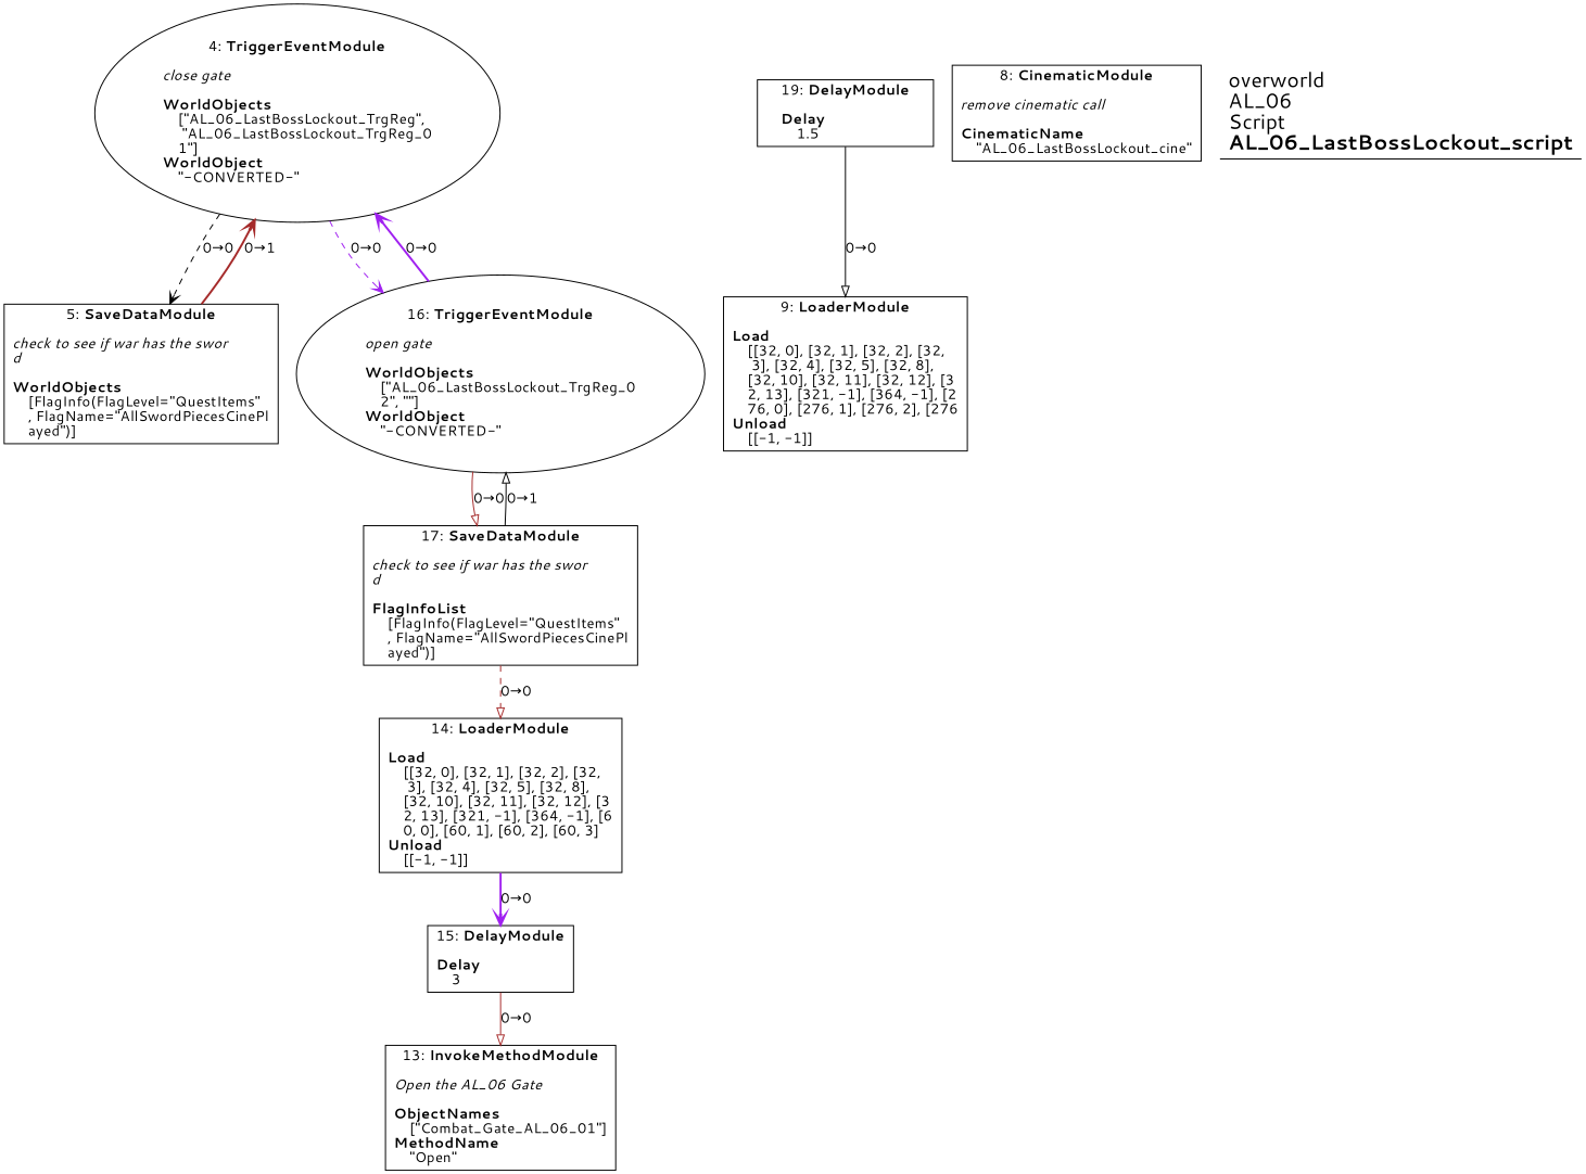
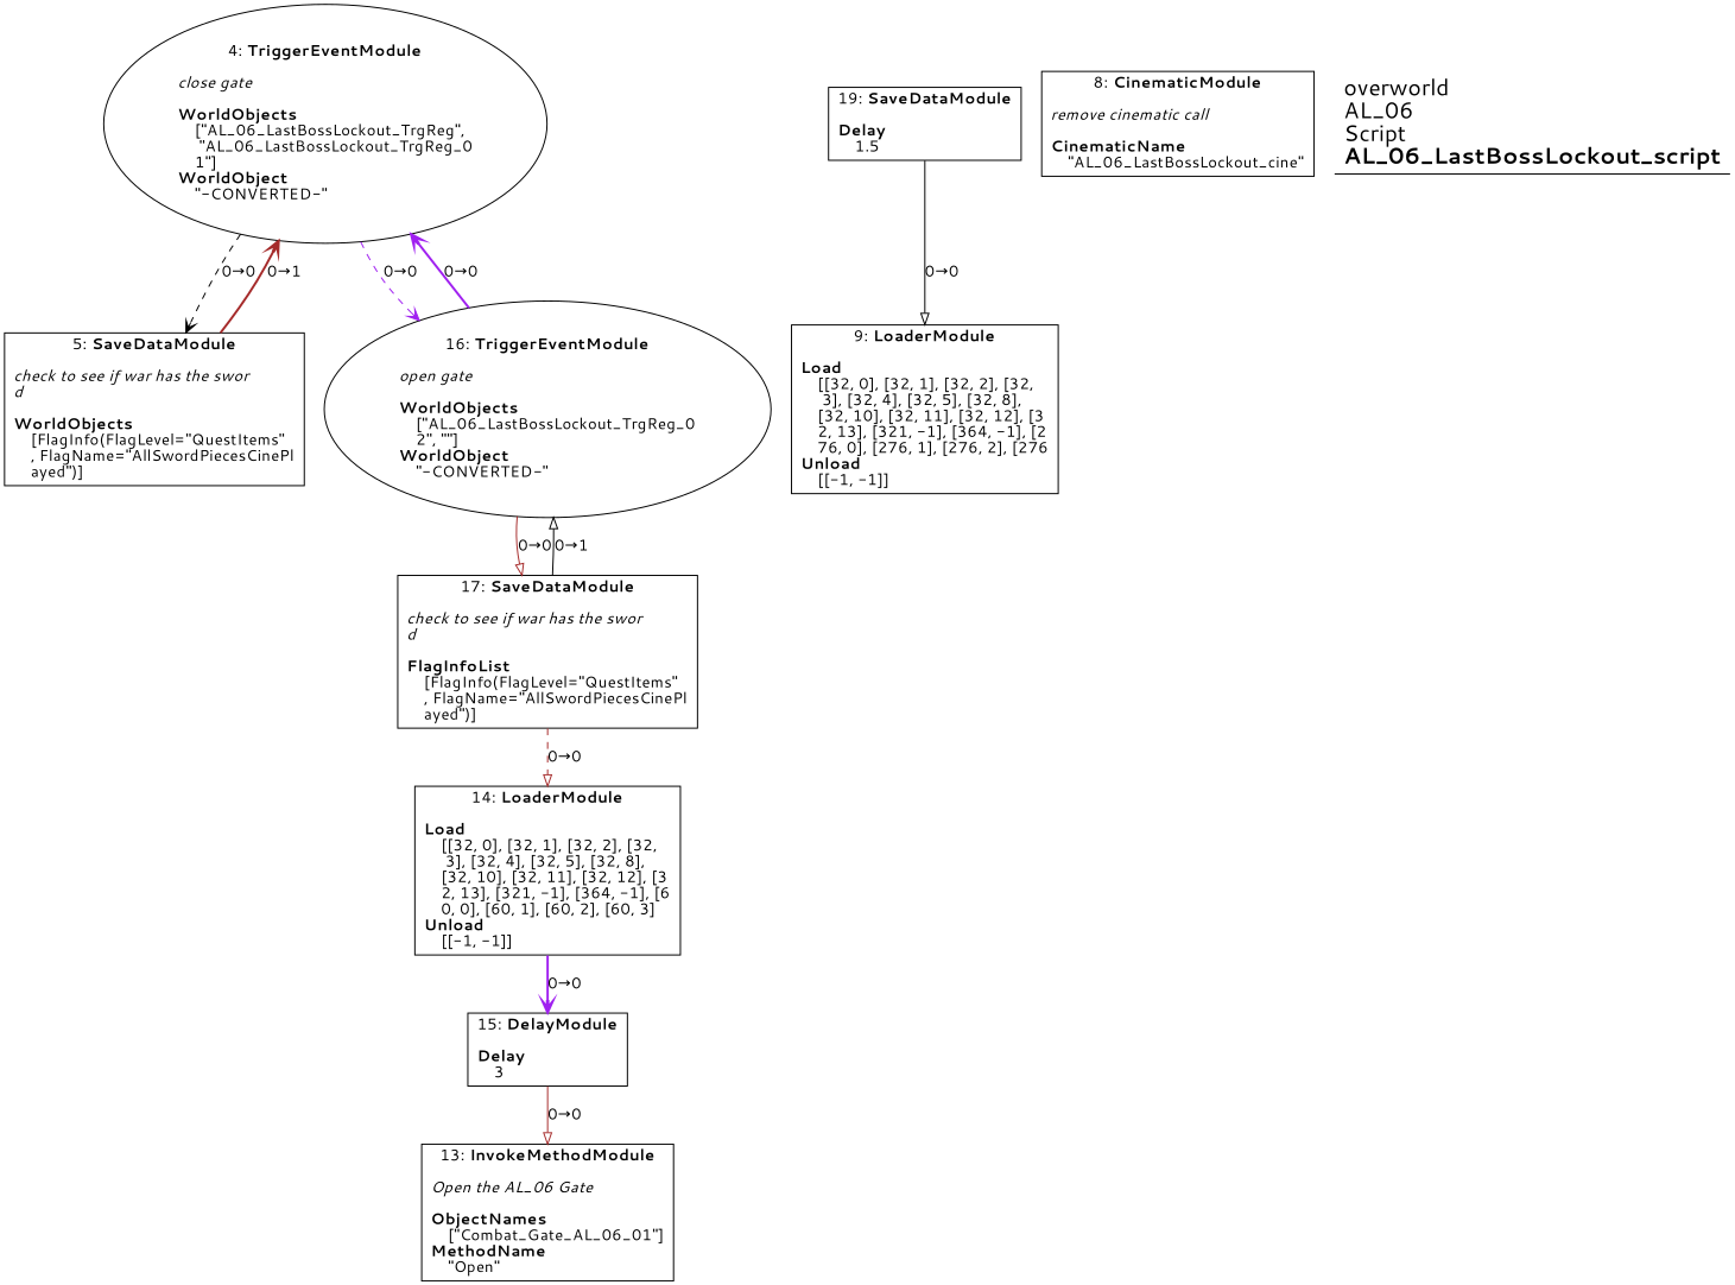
  digraph {
    fontname="Segoe UI"
    splines=spline
    node [fontname="Segoe UI" shape=box]
    edge [arrowhead=vee color=brown fontname="Segoe UI" style=solid]
    n1 [label=<4: <b>TriggerEventModule</b><br/><br/><i>close gate<br align="left"/></i><br align="left"/><b>WorldObjects</b><br align="left"/>    [&quot;AL_06_LastBossLockout_TrgReg&quot;,<br align="left"/>     &quot;AL_06_LastBossLockout_TrgReg_0<br align="left"/>    1&quot;]<br align="left"/><b>WorldObject</b><br align="left"/>    &quot;-CONVERTED-&quot;<br align="left"/>> shape=oval]
    n2 [label=<5: <b>SaveDataModule</b><br/><br/><i>check to see if war has the swor<br align="left"/>d<br align="left"/></i><br align="left"/><b>WorldObjects</b><br align="left"/>    [FlagInfo(FlagLevel=&quot;QuestItems&quot;<br align="left"/>    , FlagName=&quot;AllSwordPiecesCinePl<br align="left"/>    ayed&quot;)]<br align="left"/>>]
    n3 [label=<16: <b>TriggerEventModule</b><br/><br/><i>open gate<br align="left"/></i><br align="left"/><b>WorldObjects</b><br align="left"/>    [&quot;AL_06_LastBossLockout_TrgReg_0<br align="left"/>    2&quot;, &quot;&quot;]<br align="left"/><b>WorldObject</b><br align="left"/>    &quot;-CONVERTED-&quot;<br align="left"/>> shape=oval]
    n4 [label=<17: <b>SaveDataModule</b><br/><br/><i>check to see if war has the swor<br align="left"/>d<br align="left"/></i><br align="left"/><b>FlagInfoList</b><br align="left"/>    [FlagInfo(FlagLevel=&quot;QuestItems&quot;<br align="left"/>    , FlagName=&quot;AllSwordPiecesCinePl<br align="left"/>    ayed&quot;)]<br align="left"/>>]
    n5 [label=<14: <b>LoaderModule</b><br/><br/><b>Load</b><br align="left"/>    [[32, 0], [32, 1], [32, 2], [32,<br align="left"/>     3], [32, 4], [32, 5], [32, 8], <br align="left"/>    [32, 10], [32, 11], [32, 12], [3<br align="left"/>    2, 13], [321, -1], [364, -1], [6<br align="left"/>    0, 0], [60, 1], [60, 2], [60, 3]<br align="left"/><b>Unload</b><br align="left"/>    [[-1, -1]]<br align="left"/>>]
-   n6 [label=<19: <b>DelayModule</b><br/><br/><b>Delay</b><br align="left"/>    1.5<br align="left"/>>]
+   n6 [label=<19: <b>SaveDataModule</b><br/><br/><b>Delay</b><br align="left"/>    1.5<br align="left"/>>]
    n7 [label=<9: <b>LoaderModule</b><br/><br/><b>Load</b><br align="left"/>    [[32, 0], [32, 1], [32, 2], [32,<br align="left"/>     3], [32, 4], [32, 5], [32, 8], <br align="left"/>    [32, 10], [32, 11], [32, 12], [3<br align="left"/>    2, 13], [321, -1], [364, -1], [2<br align="left"/>    76, 0], [276, 1], [276, 2], [276<br align="left"/><b>Unload</b><br align="left"/>    [[-1, -1]]<br align="left"/>>]
    n8 [label=<8: <b>CinematicModule</b><br/><br/><i>remove cinematic call<br align="left"/></i><br align="left"/><b>CinematicName</b><br align="left"/>    &quot;AL_06_LastBossLockout_cine&quot;<br align="left"/>>]
    n9 [label=<13: <b>InvokeMethodModule</b><br/><br/><i>Open the AL_06 Gate<br align="left"/></i><br align="left"/><b>ObjectNames</b><br align="left"/>    [&quot;Combat_Gate_AL_06_01&quot;]<br align="left"/><b>MethodName</b><br align="left"/>    &quot;Open&quot;<br align="left"/>>]
    n10 [label=<15: <b>DelayModule</b><br/><br/><b>Delay</b><br align="left"/>    3<br align="left"/>>]
    n11 [label=<<font point-size="20">overworld<br align="left"/>AL_06<br align="left"/>Script<br align="left"/><b>AL_06_LastBossLockout_script</b><br align="left"/></font>> shape=underline]
    n1 -> n2 [color=black label="0→0" style=dashed]
    n1 -> n3 [color=purple label="0→0" style=dashed]
    n2 -> n1 [label="0→1" style=bold]
    n3 -> n1 [color=purple label="0→0" style=bold]
    n3 -> n4 [arrowhead=onormal label="0→0"]
    n4 -> n3 [arrowhead=onormal color=black label="0→1"]
    n4 -> n5 [arrowhead=onormal label="0→0" style=dashed]
    n5 -> n10 [color=purple label="0→0" style=bold]
    n6 -> n7 [arrowhead=onormal color=black label="0→0"]
    n10 -> n9 [arrowhead=onormal label="0→0"]
  }
